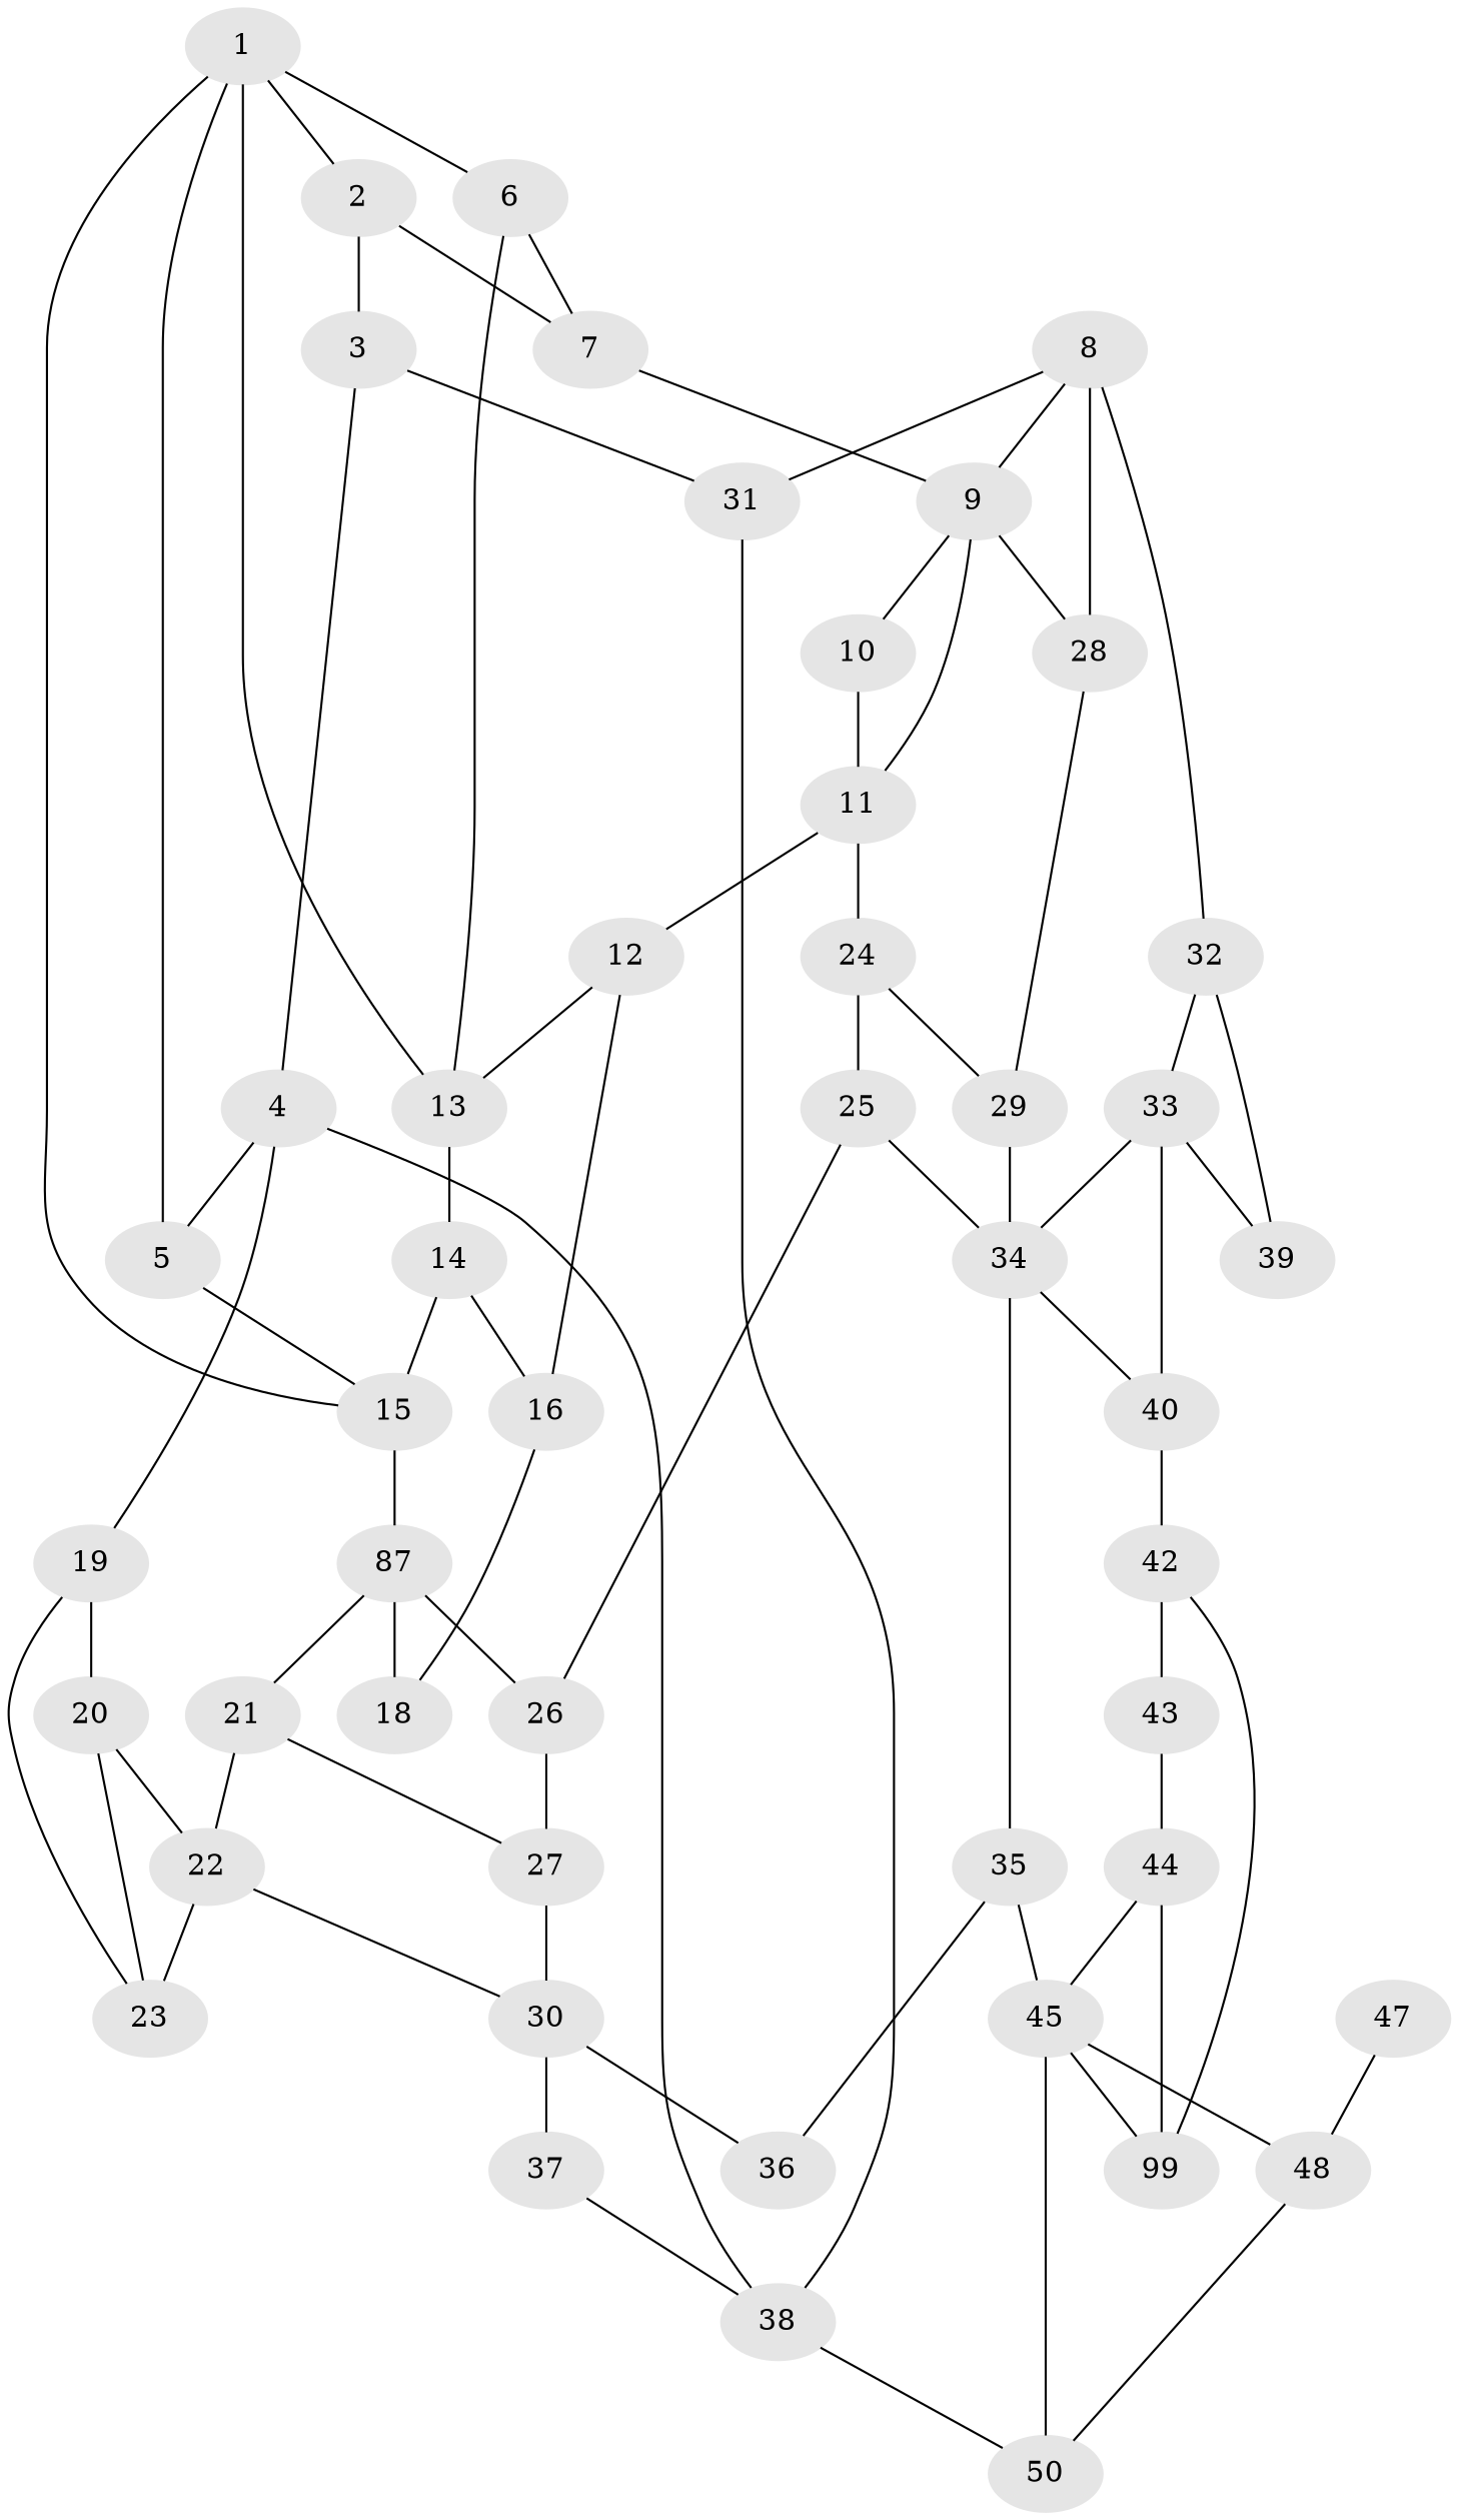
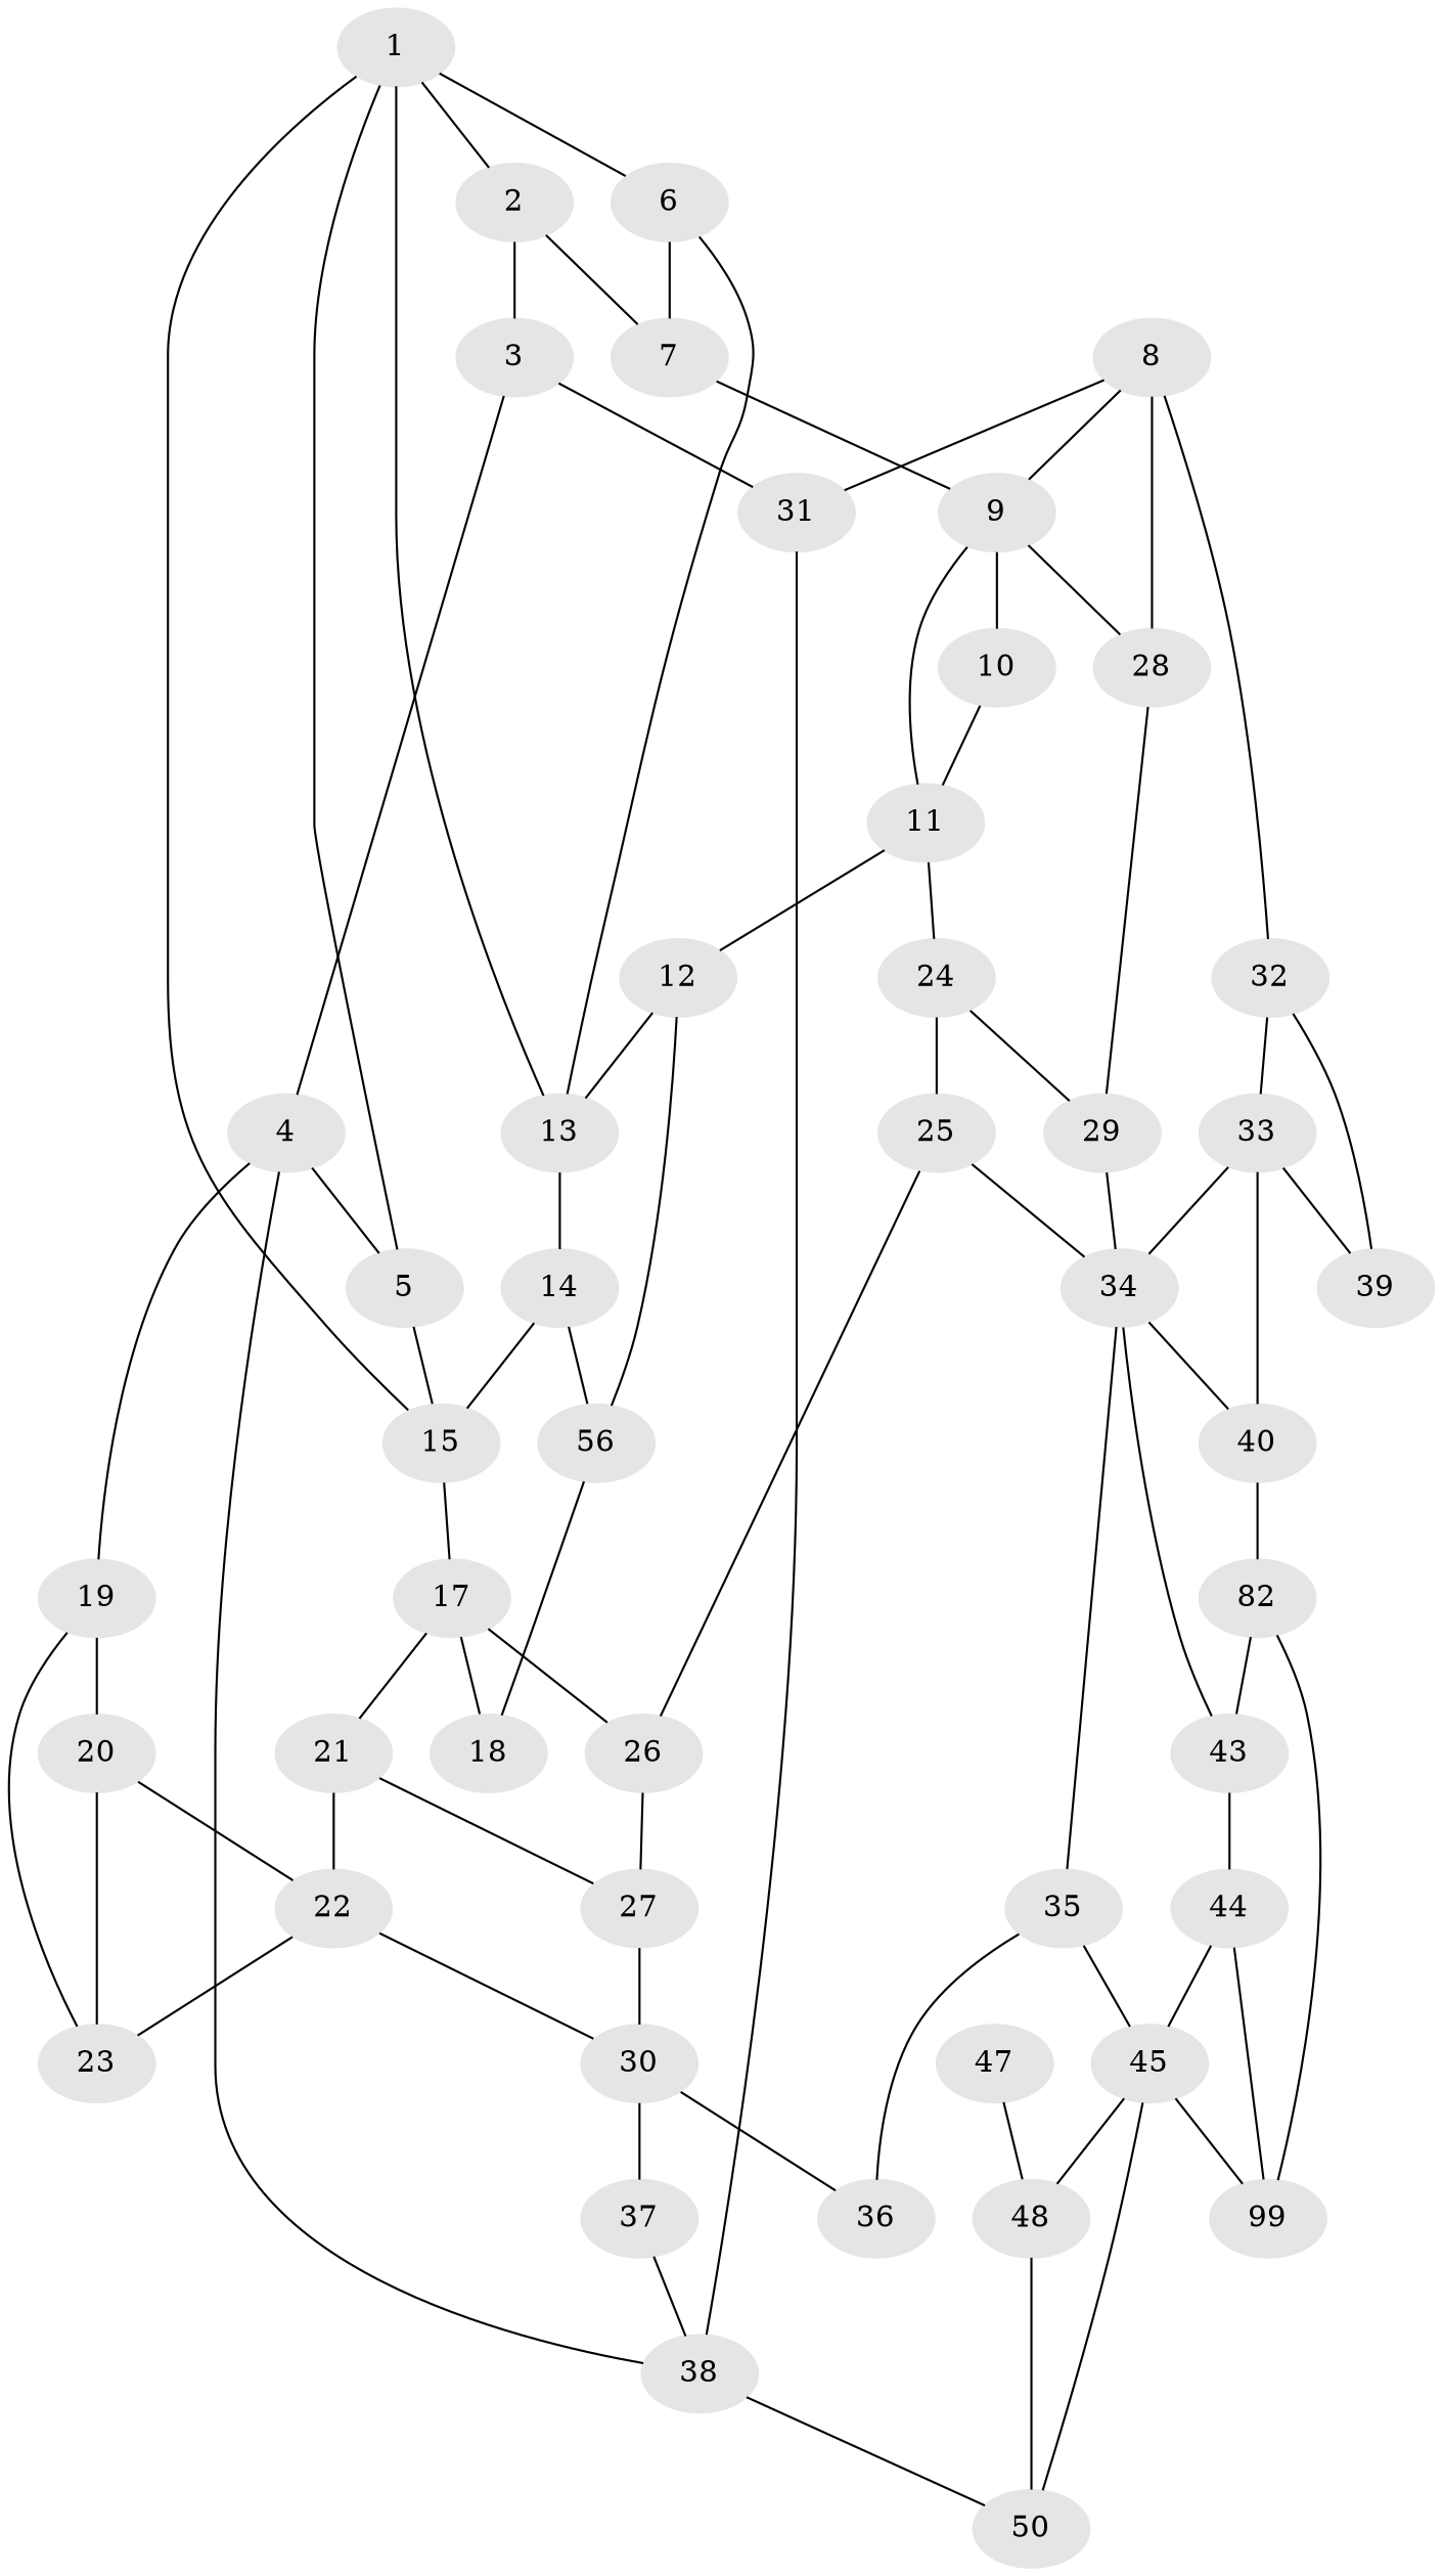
  graph {
    node [color=gray90 style=filled]
    edge [weight=1.0]
    1
    2
    5
    6
    13
    15
    3
    7
    14
-   17 [label=87]
+   17
    4
    31
    9
    19
    38
    8
    28
    32
    20
    23
    50
    10
    11
    29
    33
    39
    12
    24
-   16
+   16 [label=56]
    25
    18
    21
    26
    22
    27
    30
    36
    37
    34
    40
    35
    43
-   42
+   42 [label=82]
    45
    44
    n46 [label=99]
    48
    47
    1 -- 2
    1 -- 5
    1 -- 6
    1 -- 13
    1 -- 15
    2 -- 3
    2 -- 7
    5 -- 15
    6 -- 13
    6 -- 7
    13 -- 14 [weight=2.0]
    15 -- 17 [weight=2.0]
    3 -- 4
    3 -- 31
    7 -- 9
    14 -- 15 [weight=2.0]
    14 -- 16
    17 -- 18 [weight=2.0]
    17 -- 21
    17 -- 26
    4 -- 5
    4 -- 19 [weight=2.0]
    4 -- 38
    31 -- 38
    9 -- 28
    9 -- 10
    9 -- 11
    19 -- 20 [weight=3.0]
    19 -- 23
    38 -- 50
    8 -- 31
    8 -- 9
    8 -- 28
    8 -- 32 [weight=2.0]
    28 -- 29
    32 -- 33
    32 -- 39 [weight=2.0]
    20 -- 23 [weight=2.0]
    20 -- 22
    10 -- 11 [weight=2.0]
    11 -- 12 [weight=2.0]
    11 -- 24
    29 -- 34
    33 -- 39
    33 -- 34
    33 -- 40 [weight=2.0]
    12 -- 13
    12 -- 16
    24 -- 29
    24 -- 25
    16 -- 18
    25 -- 26
    25 -- 34
    21 -- 22
    21 -- 27
    26 -- 27
    22 -- 23 [weight=3.0]
    22 -- 30
    27 -- 30
    30 -- 36
    30 -- 37
    37 -- 38
    34 -- 40
    34 -- 35
+   34 -- 43
    40 -- 42 [weight=2.0]
    35 -- 36
    35 -- 45 [weight=2.0]
    43 -- 44
    42 -- 43
    42 -- n46
    45 -- 50
    45 -- n46
    45 -- 48
    44 -- 45
    44 -- n46
    48 -- 50
    47 -- 48
  }
